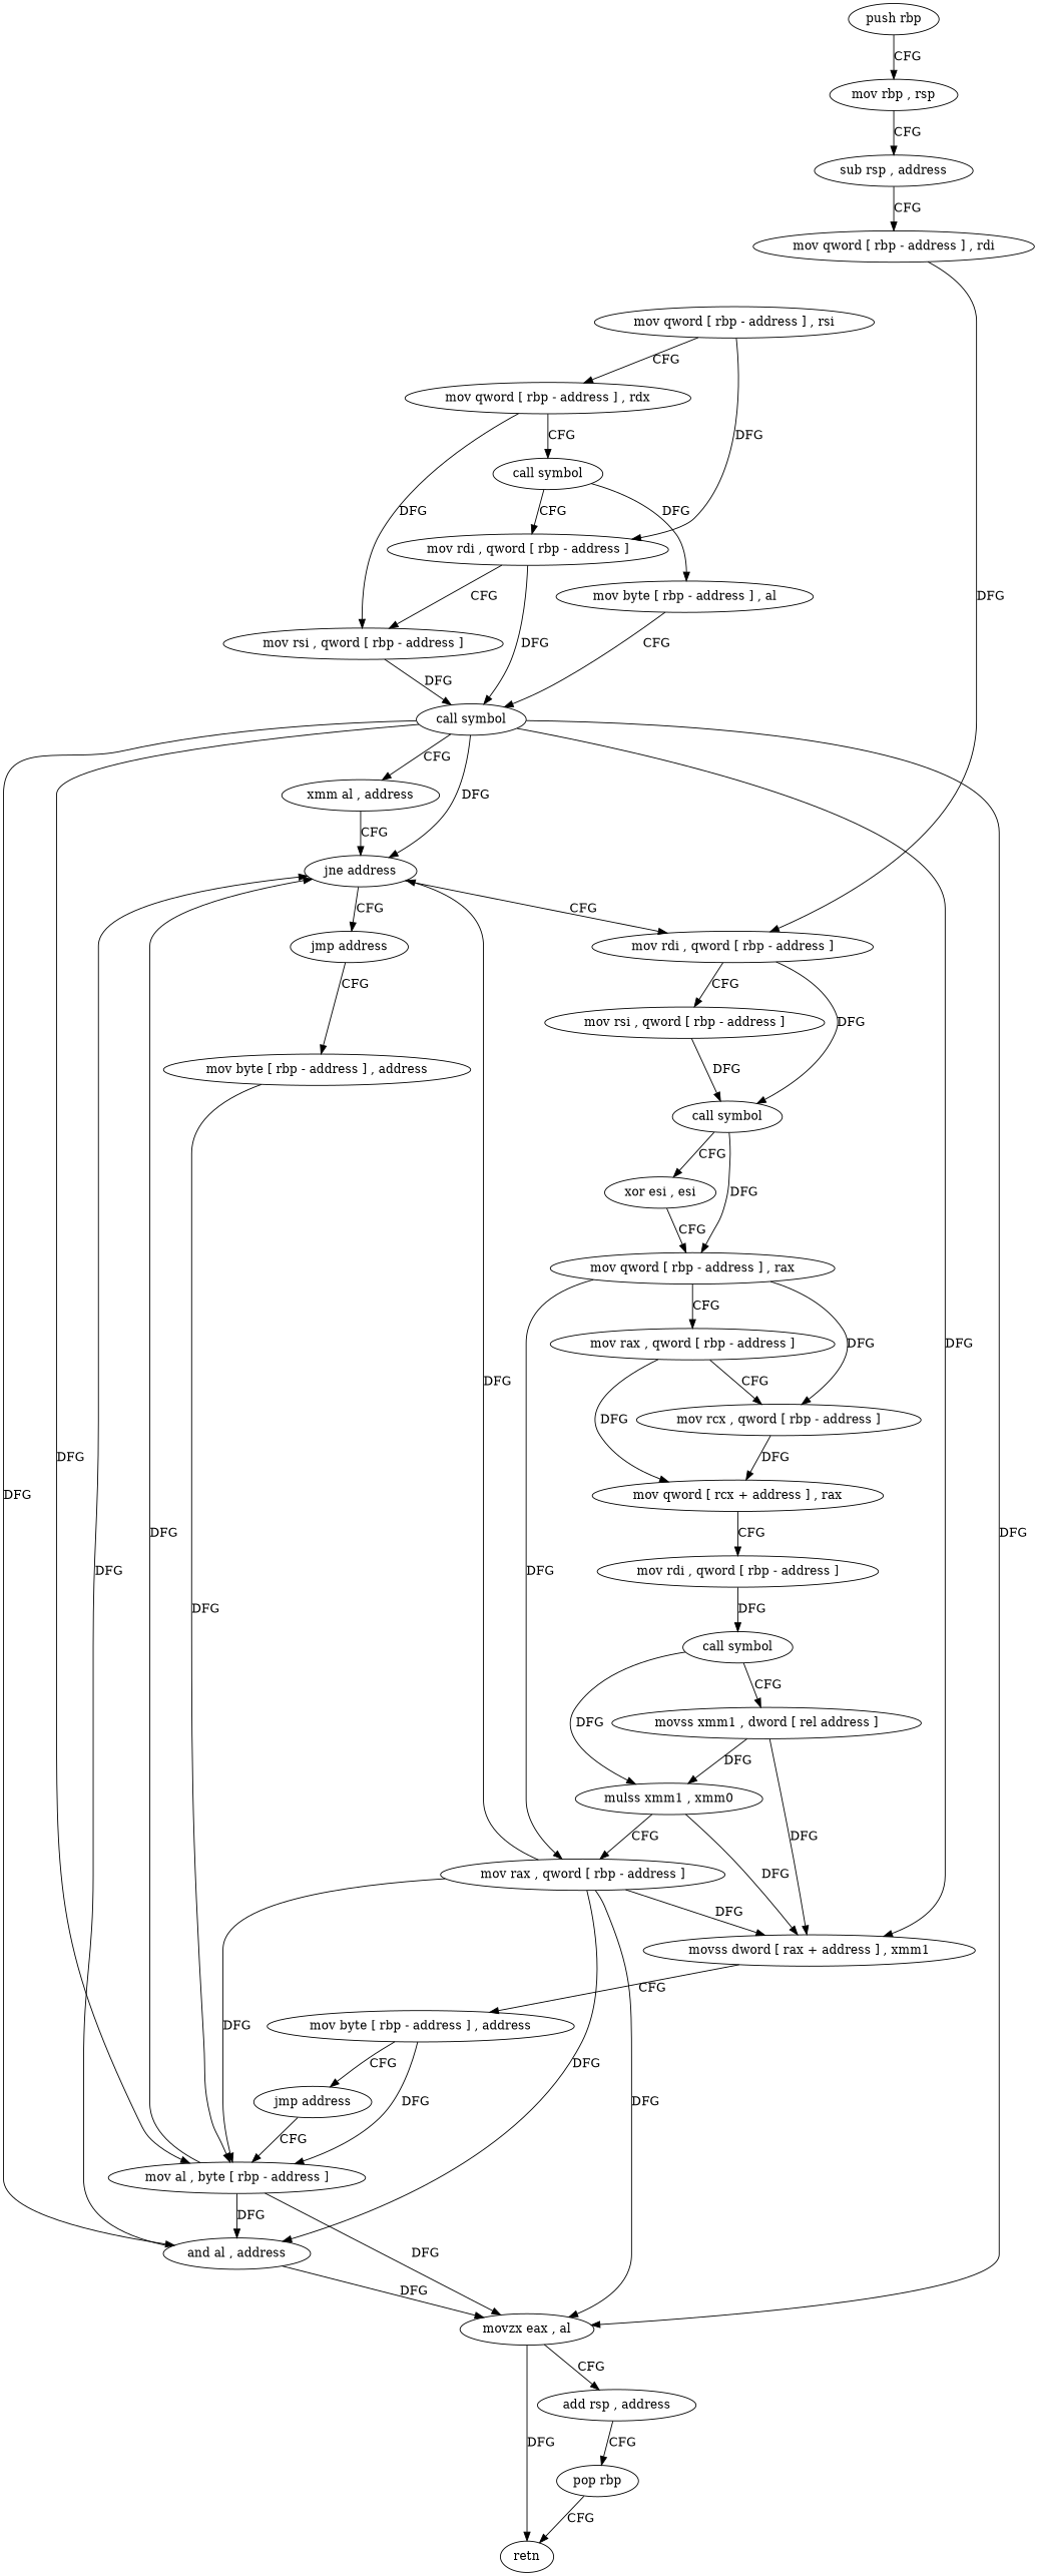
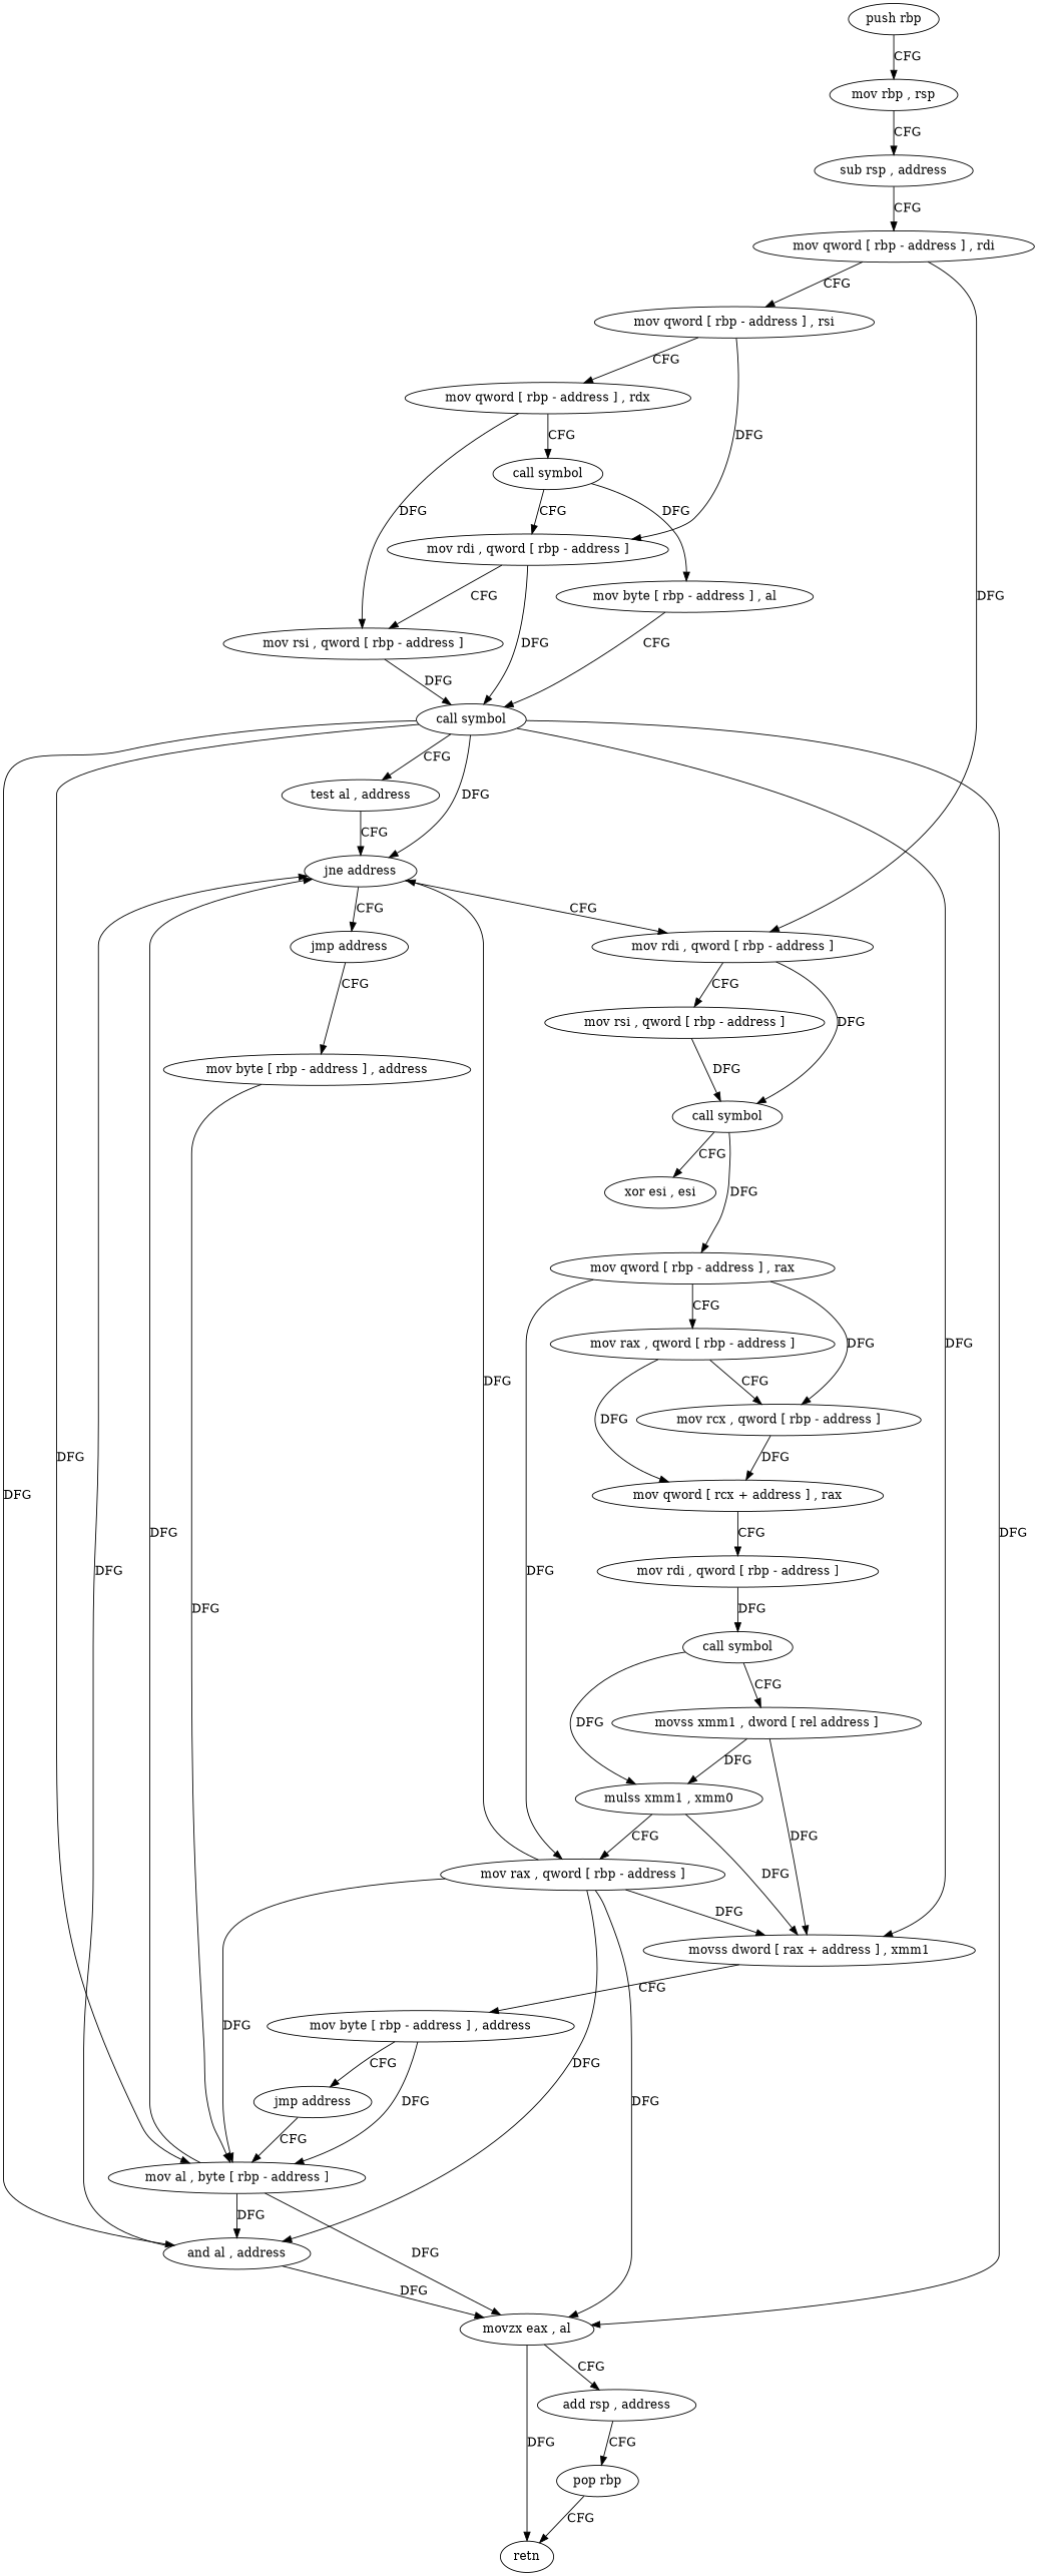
  digraph {
    n1 [label="push rbp"]
    n2 [label="mov rbp , rsp"]
    n3 [label="sub rsp , address"]
    n4 [label="mov qword [ rbp - address ] , rdi"]
    n5 [label="mov qword [ rbp - address ] , rsi"]
    n6 [label="mov rdi , qword [ rbp - address ]"]
    n7 [label="mov qword [ rbp - address ] , rdx"]
    n8 [label="mov rdi , qword [ rbp - address ]"]
    n9 [label="mov rsi , qword [ rbp - address ]"]
    n10 [label="call symbol"]
    n11 [label="call symbol"]
    n12 [label="mov rsi , qword [ rbp - address ]"]
    n13 [label="call symbol"]
    n14 [label="mov byte [ rbp - address ] , al"]
-   n15 [label="xmm al , address"]
+   n15 [label="test al , address"]
    n16 [label="jne address"]
    n17 [label="movss dword [ rax + address ] , xmm1"]
    n18 [label="mov al , byte [ rbp - address ]"]
    n19 [label="and al , address"]
    n20 [label="movzx eax , al"]
    n21 [label="jmp address"]
    n22 [label="mov byte [ rbp - address ] , address"]
    n23 [label="add rsp , address"]
    n24 [label=retn]
    n25 [label="mov byte [ rbp - address ] , address"]
    n26 [label="xor esi , esi"]
    n27 [label="mov qword [ rbp - address ] , rax"]
    n28 [label="mov rax , qword [ rbp - address ]"]
    n29 [label="mov rcx , qword [ rbp - address ]"]
    n30 [label="mov rax , qword [ rbp - address ]"]
    n31 [label="mov qword [ rcx + address ] , rax"]
    n32 [label="mov rdi , qword [ rbp - address ]"]
    n33 [label="call symbol"]
    n34 [label="movss xmm1 , dword [ rel address ]"]
    n35 [label="mulss xmm1 , xmm0"]
    n36 [label="jmp address"]
    n37 [label="pop rbp"]
    n1 -> n2 [label=CFG]
    n2 -> n3 [label=CFG]
    n3 -> n4 [label=CFG]
+   n4 -> n5 [label=CFG]
    n4 -> n6 [label=DFG]
    n5 -> n7 [label=CFG]
    n5 -> n8 [label=DFG]
    n6 -> n9 [label=CFG]
    n6 -> n10 [label=DFG]
    n7 -> n11 [label=CFG]
    n7 -> n12 [label=DFG]
    n8 -> n12 [label=CFG]
    n8 -> n13 [label=DFG]
    n9 -> n10 [label=DFG]
    n10 -> n26 [label=CFG]
    n10 -> n27 [label=DFG]
    n11 -> n8 [label=CFG]
    n11 -> n14 [label=DFG]
    n12 -> n13 [label=DFG]
    n13 -> n15 [label=CFG]
    n13 -> n16 [label=DFG]
    n13 -> n17 [label=DFG]
    n13 -> n18 [label=DFG]
    n13 -> n19 [label=DFG]
    n13 -> n20 [label=DFG]
    n14 -> n13 [label=CFG]
    n15 -> n16 [label=CFG]
    n16 -> n6 [label=CFG]
    n16 -> n21 [label=CFG]
    n17 -> n22 [label=CFG]
    n18 -> n16 [label=DFG]
    n18 -> n19 [label=DFG]
    n18 -> n20 [label=DFG]
    n19 -> n16 [label=DFG]
    n19 -> n20 [label=DFG]
    n20 -> n23 [label=CFG]
    n20 -> n24 [label=DFG]
    n21 -> n25 [label=CFG]
    n22 -> n18 [label=DFG]
    n22 -> n36 [label=CFG]
    n23 -> n37 [label=CFG]
    n25 -> n18 [label=DFG]
-   n26 -> n27 [label=CFG]
    n27 -> n28 [label=CFG]
    n27 -> n29 [label=DFG]
    n27 -> n30 [label=DFG]
    n28 -> n29 [label=CFG]
    n28 -> n31 [label=DFG]
    n29 -> n31 [label=DFG]
    n30 -> n16 [label=DFG]
    n30 -> n17 [label=DFG]
    n30 -> n18 [label=DFG]
    n30 -> n19 [label=DFG]
    n30 -> n20 [label=DFG]
    n31 -> n32 [label=CFG]
    n32 -> n33 [label=DFG]
    n33 -> n34 [label=CFG]
    n33 -> n35 [label=DFG]
    n34 -> n17 [label=DFG]
    n34 -> n35 [label=DFG]
    n35 -> n17 [label=DFG]
    n35 -> n30 [label=CFG]
    n36 -> n18 [label=CFG]
    n37 -> n24 [label=CFG]
  }
